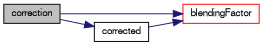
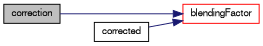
  digraph {
    rankdir=LR
    node [color=black fontname=FreeSans fontsize=10 shape=record]
    edge [color=midnightblue fontname=FreeSans fontsize=10 labelfontname=FreeSans labelfontsize=10 style=solid]
    n1 [fillcolor=grey75 fontcolor=black height=0.2 label=correction style=filled width=0.4]
    n2 [color=red height=0.2 label=blendingFactor width=0.4]
    n3 [height=0.2 label=corrected width=0.4]
    n1 -> n2
-   n1 -> n3
    n3 -> n2
  }
